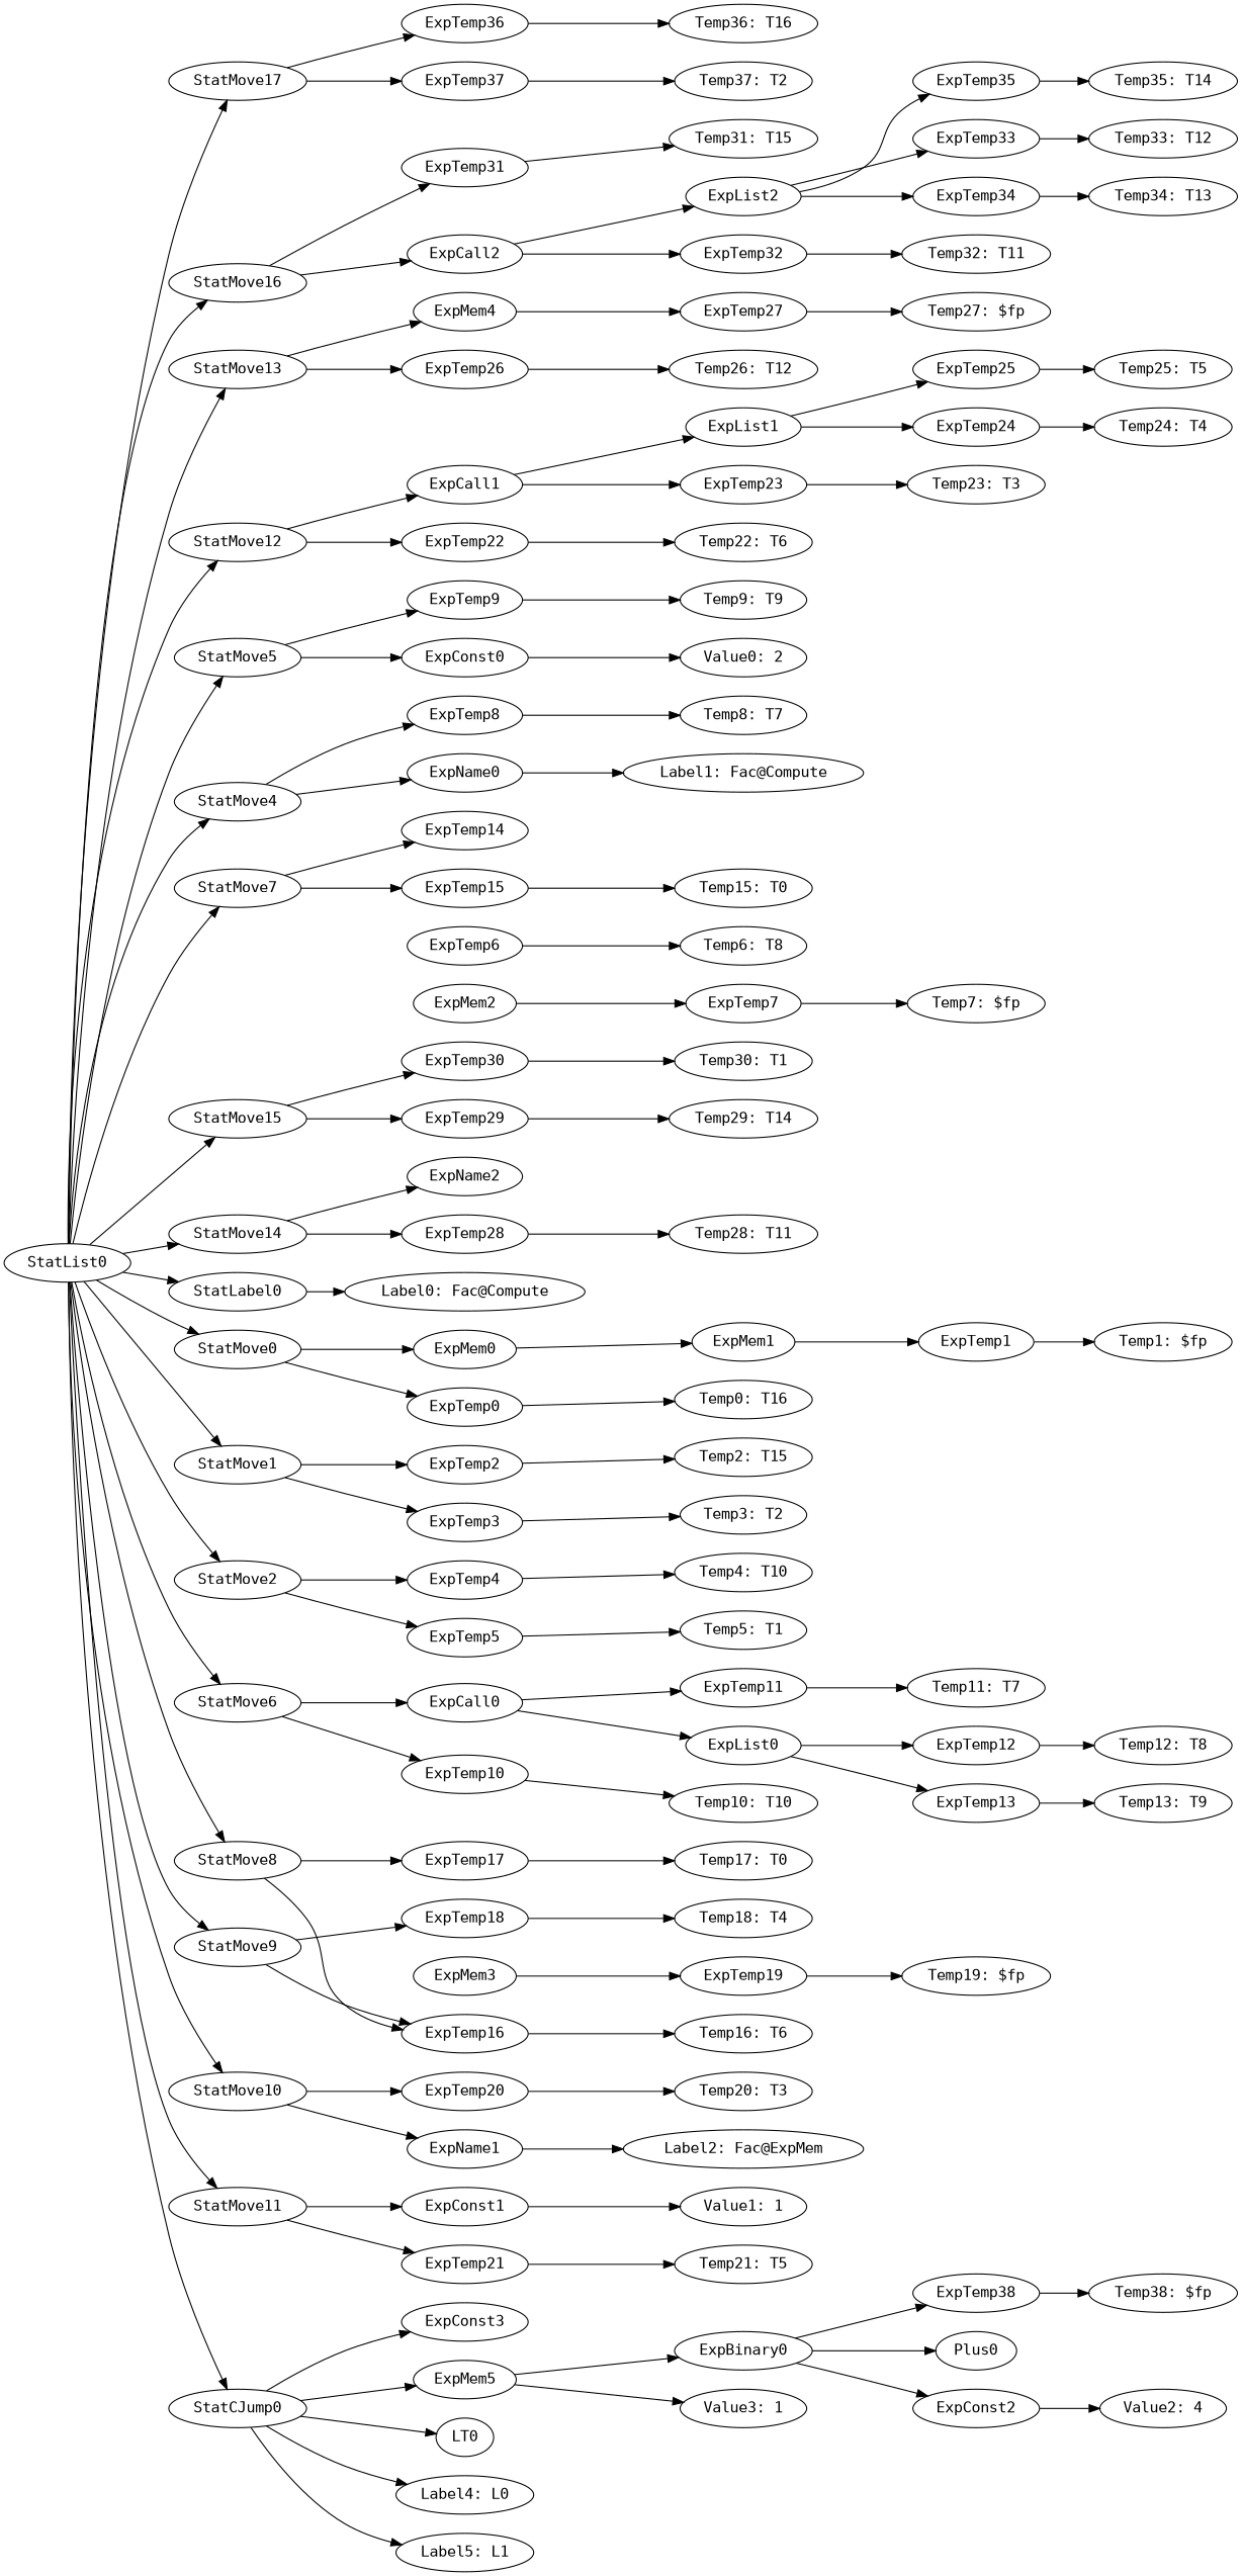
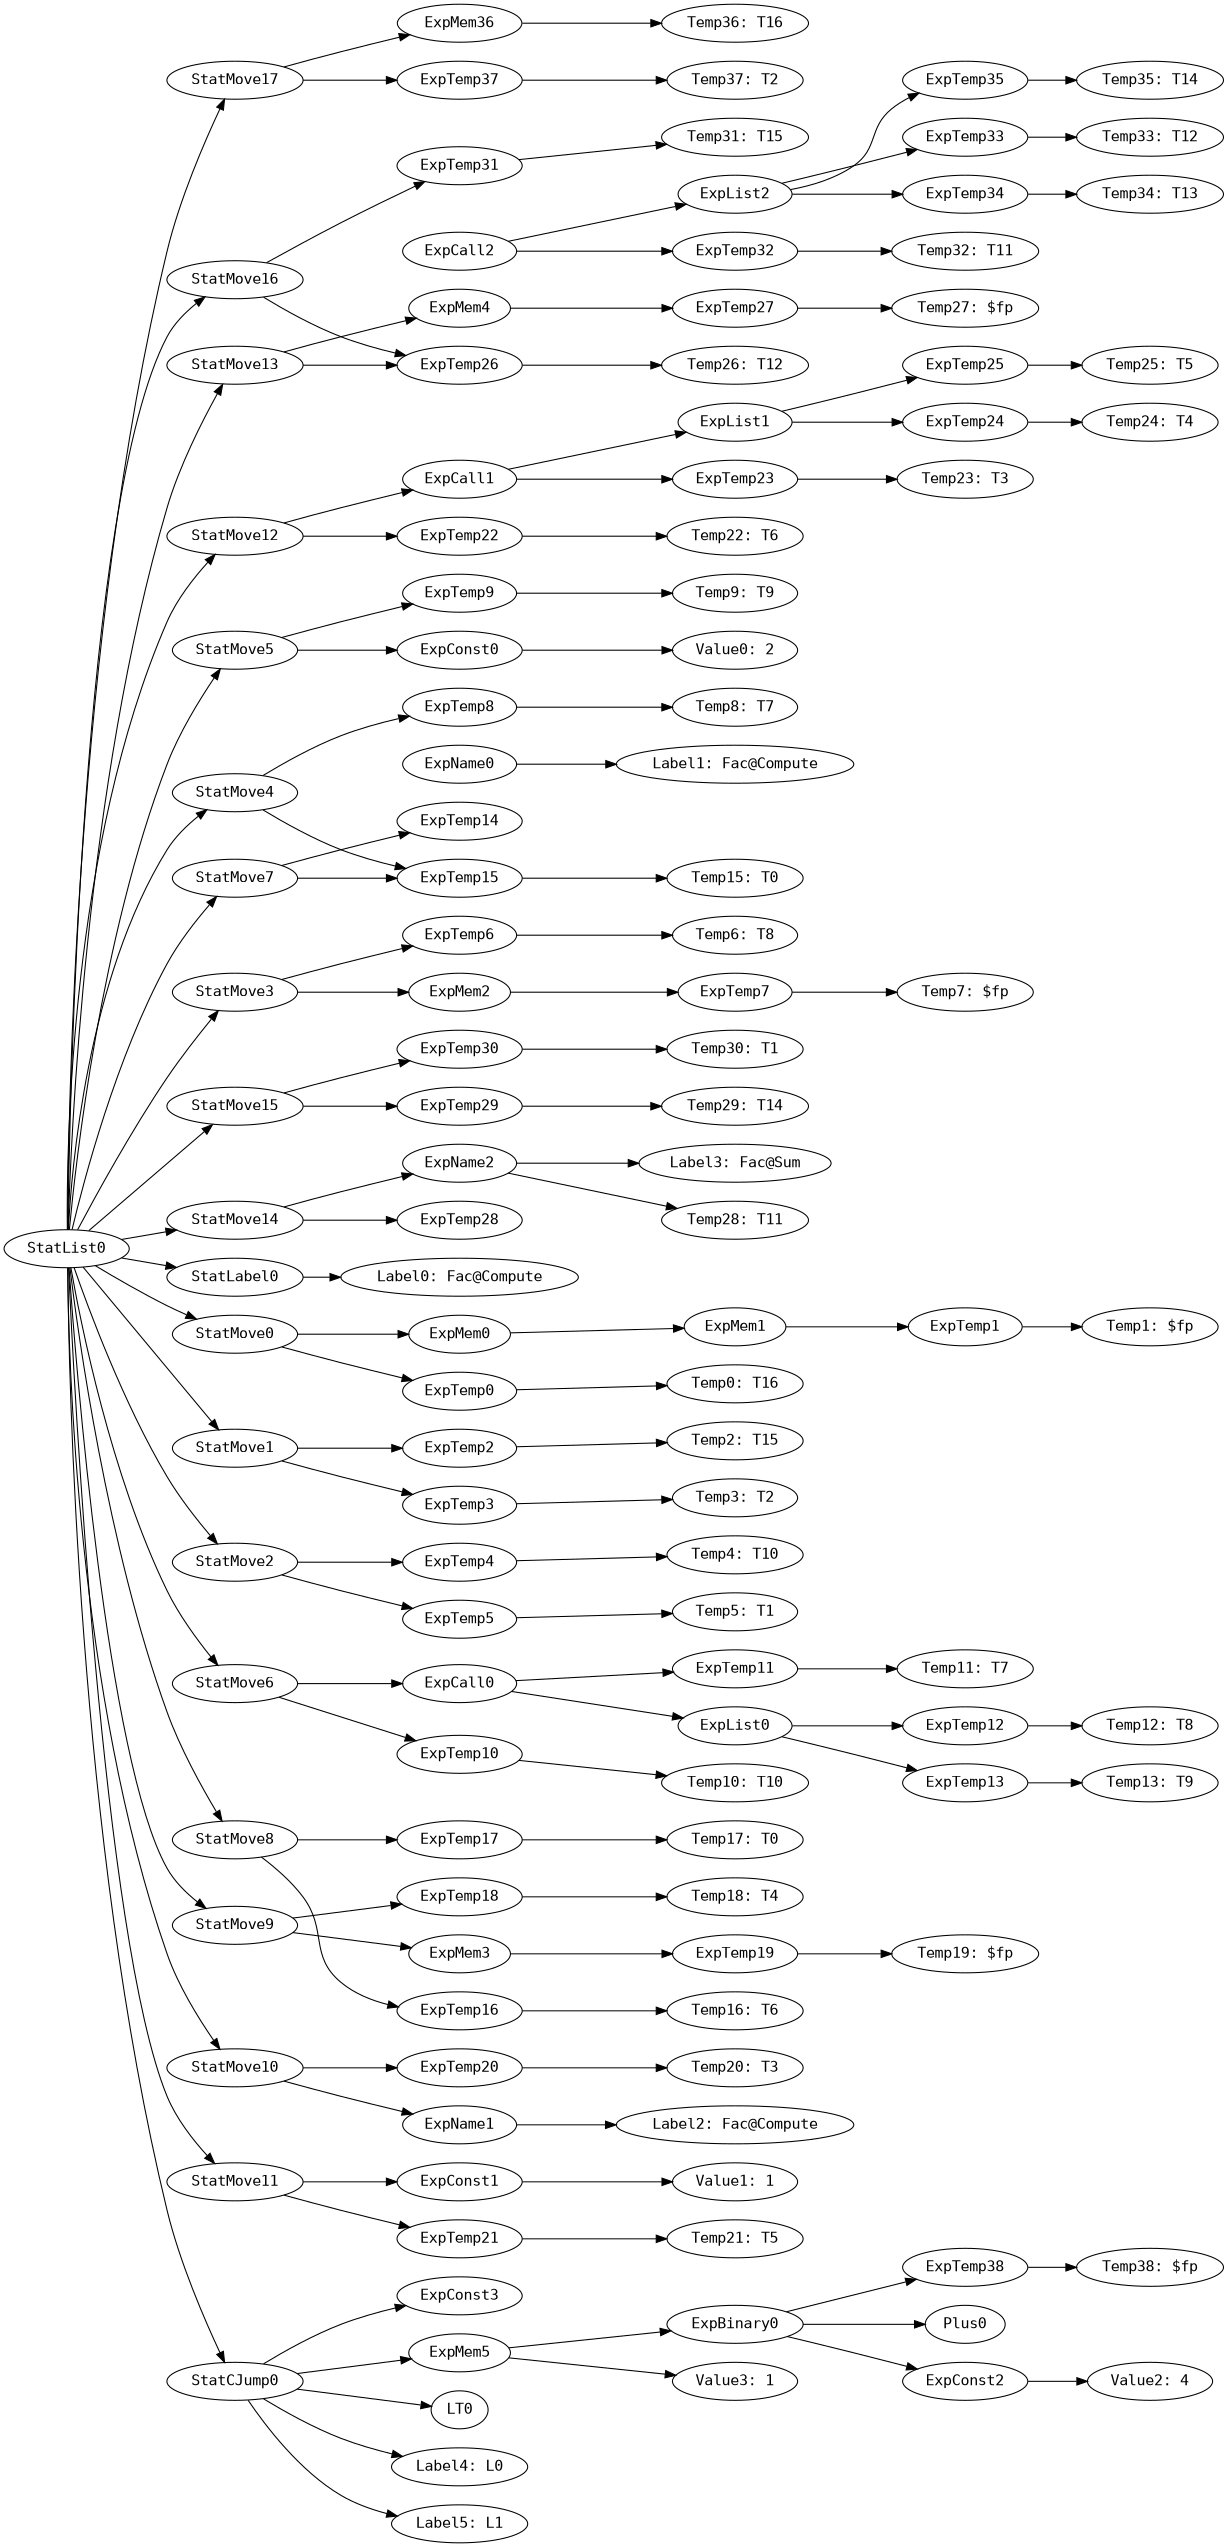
  digraph {
    fontname="DejaVu Sans Mono"
    ordering=out
    rankdir=LR
    node [fontname="DejaVu Sans Mono"]
    edge [fontname="DejaVu Sans Mono"]
    ExpTemp38
    "Temp38: $fp"
    StatMove17
-   ExpTemp36
+   ExpTemp36 [label=ExpMem36]
    ExpTemp37
    "Temp36: T16"
    "Temp37: T2"
    ExpTemp35
    "Temp35: T14"
    ExpList2
    ExpTemp33
    ExpTemp34
    "Temp33: T12"
    "Temp34: T13"
    StatMove16
    ExpTemp31
    ExpCall2
    "Temp31: T15"
    ExpTemp32
    "Temp32: T11"
    ExpTemp30
    "Temp30: T1"
    ExpTemp29
    "Temp29: T14"
    ExpName2
+   "Label3: Fac@Sum"
    ExpMem4
    ExpTemp27
    "Temp27: $fp"
    StatMove13
    ExpTemp26
    "Temp26: T12"
    ExpTemp25
    "Temp25: T5"
    ExpList1
    ExpTemp24
    "Temp24: T4"
    ExpCall1
    ExpTemp23
    "Temp23: T3"
    ExpBinary0
    Plus0
    ExpConst2
    "Value2: 4"
    StatMove12
    ExpTemp22
    "Temp22: T6"
    ExpTemp9
    "Temp9: T9"
    StatMove5
    ExpConst0
    "Value0: 2"
    ExpConst1
    "Value1: 1"
    StatMove4
    ExpTemp8
    ExpName0
    "Temp8: T7"
    "Label1: Fac@Compute"
    ExpMem0
    ExpMem1
    ExpTemp1
    "Temp1: $fp"
    StatMove7
    ExpTemp14
    ExpTemp15
    "Temp15: T0"
    ExpTemp4
    "Temp4: T10"
+   StatMove3
    ExpTemp6
    ExpMem2
    "Temp6: T8"
    ExpTemp7
    "Temp7: $fp"
    StatMove15
    ExpTemp11
    "Temp11: T7"
    ExpTemp5
    "Temp5: T1"
    ExpTemp28
    "Temp28: T11"
    StatMove14
    ExpCall0
    ExpList0
    ExpTemp12
    ExpTemp13
    "Temp12: T8"
    "Temp13: T9"
    ExpTemp21
    "Temp21: T5"
    ExpTemp17
    "Temp17: T0"
    ExpTemp0
    "Temp0: T16"
    ExpTemp20
    "Temp20: T3"
    StatList0
    StatLabel0
    StatMove0
    StatMove1
    StatMove2
    StatMove6
    StatMove8
    StatMove9
    StatMove10
    StatMove11
    StatCJump0
    "Label0: Fac@Compute"
    ExpTemp2
    ExpTemp3
    ExpTemp10
    ExpTemp16
    ExpTemp18
    ExpMem3
    ExpName1
    ExpConst3
    ExpMem5
    LT0
    "Label4: L0"
    "Label5: L1"
    "Temp2: T15"
    "Temp3: T2"
    "Temp10: T10"
    "Temp16: T6"
    "Temp18: T4"
    ExpTemp19
-   "Label2: Fac@Compute" [label="Label2: Fac@ExpMem"]
+   "Label2: Fac@Compute"
    "Value3: 1"
    "Temp19: $fp"
    ExpTemp38 -> "Temp38: $fp"
    StatMove17 -> ExpTemp36
    StatMove17 -> ExpTemp37
    ExpTemp36 -> "Temp36: T16"
    ExpTemp37 -> "Temp37: T2"
    ExpTemp35 -> "Temp35: T14"
    ExpList2 -> ExpTemp35
    ExpList2 -> ExpTemp33
    ExpList2 -> ExpTemp34
    ExpTemp33 -> "Temp33: T12"
    ExpTemp34 -> "Temp34: T13"
    StatMove16 -> ExpTemp31
-   StatMove16 -> ExpCall2
+   StatMove16 -> ExpTemp26
    ExpTemp31 -> "Temp31: T15"
    ExpCall2 -> ExpList2
    ExpCall2 -> ExpTemp32
    ExpTemp32 -> "Temp32: T11"
    ExpTemp30 -> "Temp30: T1"
    ExpTemp29 -> "Temp29: T14"
+   ExpName2 -> "Label3: Fac@Sum"
    ExpMem4 -> ExpTemp27
    ExpTemp27 -> "Temp27: $fp"
    StatMove13 -> ExpMem4
    StatMove13 -> ExpTemp26
    ExpTemp26 -> "Temp26: T12"
    ExpTemp25 -> "Temp25: T5"
    ExpList1 -> ExpTemp25
    ExpList1 -> ExpTemp24
    ExpTemp24 -> "Temp24: T4"
    ExpCall1 -> ExpList1
    ExpCall1 -> ExpTemp23
    ExpTemp23 -> "Temp23: T3"
    ExpBinary0 -> ExpTemp38
    ExpBinary0 -> Plus0
    ExpBinary0 -> ExpConst2
    ExpConst2 -> "Value2: 4"
    StatMove12 -> ExpCall1
    StatMove12 -> ExpTemp22
    ExpTemp22 -> "Temp22: T6"
    ExpTemp9 -> "Temp9: T9"
    StatMove5 -> ExpTemp9
    StatMove5 -> ExpConst0
    ExpConst0 -> "Value0: 2"
    ExpConst1 -> "Value1: 1"
    StatMove4 -> ExpTemp8
-   StatMove4 -> ExpName0
+   StatMove4 -> ExpTemp15
    ExpTemp8 -> "Temp8: T7"
    ExpName0 -> "Label1: Fac@Compute"
    ExpMem0 -> ExpMem1
    ExpMem1 -> ExpTemp1
    ExpTemp1 -> "Temp1: $fp"
    StatMove7 -> ExpTemp14
    StatMove7 -> ExpTemp15
    ExpTemp15 -> "Temp15: T0"
    ExpTemp4 -> "Temp4: T10"
+   StatMove3 -> ExpTemp6
+   StatMove3 -> ExpMem2
    ExpTemp6 -> "Temp6: T8"
    ExpMem2 -> ExpTemp7
    ExpTemp7 -> "Temp7: $fp"
    StatMove15 -> ExpTemp30
    StatMove15 -> ExpTemp29
    ExpTemp11 -> "Temp11: T7"
    ExpTemp5 -> "Temp5: T1"
-   ExpTemp28 -> "Temp28: T11"
+   ExpName2 -> "Temp28: T11"
    StatMove14 -> ExpName2
    StatMove14 -> ExpTemp28
    ExpCall0 -> ExpTemp11
    ExpCall0 -> ExpList0
    ExpList0 -> ExpTemp12
    ExpList0 -> ExpTemp13
    ExpTemp12 -> "Temp12: T8"
    ExpTemp13 -> "Temp13: T9"
    ExpTemp21 -> "Temp21: T5"
    ExpTemp17 -> "Temp17: T0"
    ExpTemp0 -> "Temp0: T16"
    ExpTemp20 -> "Temp20: T3"
    StatList0 -> StatMove17
    StatList0 -> StatMove16
    StatList0 -> StatMove13
    StatList0 -> StatMove12
    StatList0 -> StatMove5
    StatList0 -> StatMove4
    StatList0 -> StatMove7
+   StatList0 -> StatMove3
    StatList0 -> StatMove15
    StatList0 -> StatMove14
    StatList0 -> StatLabel0
    StatList0 -> StatMove0
    StatList0 -> StatMove1
    StatList0 -> StatMove2
    StatList0 -> StatMove6
    StatList0 -> StatMove8
    StatList0 -> StatMove9
    StatList0 -> StatMove10
    StatList0 -> StatMove11
    StatList0 -> StatCJump0
    StatLabel0 -> "Label0: Fac@Compute"
    StatMove0 -> ExpMem0
    StatMove0 -> ExpTemp0
    StatMove1 -> ExpTemp2
    StatMove1 -> ExpTemp3
    StatMove2 -> ExpTemp4
    StatMove2 -> ExpTemp5
    StatMove6 -> ExpCall0
    StatMove6 -> ExpTemp10
    StatMove8 -> ExpTemp17
    StatMove8 -> ExpTemp16
    StatMove9 -> ExpTemp18
-   StatMove9 -> ExpTemp16
+   StatMove9 -> ExpMem3
    StatMove10 -> ExpTemp20
    StatMove10 -> ExpName1
    StatMove11 -> ExpConst1
    StatMove11 -> ExpTemp21
    StatCJump0 -> ExpConst3
    StatCJump0 -> ExpMem5
    StatCJump0 -> LT0
    StatCJump0 -> "Label4: L0"
    StatCJump0 -> "Label5: L1"
    ExpTemp2 -> "Temp2: T15"
    ExpTemp3 -> "Temp3: T2"
    ExpTemp10 -> "Temp10: T10"
    ExpTemp16 -> "Temp16: T6"
    ExpTemp18 -> "Temp18: T4"
    ExpMem3 -> ExpTemp19
    ExpName1 -> "Label2: Fac@Compute"
    ExpMem5 -> ExpBinary0
    ExpMem5 -> "Value3: 1"
    ExpTemp19 -> "Temp19: $fp"
  }
